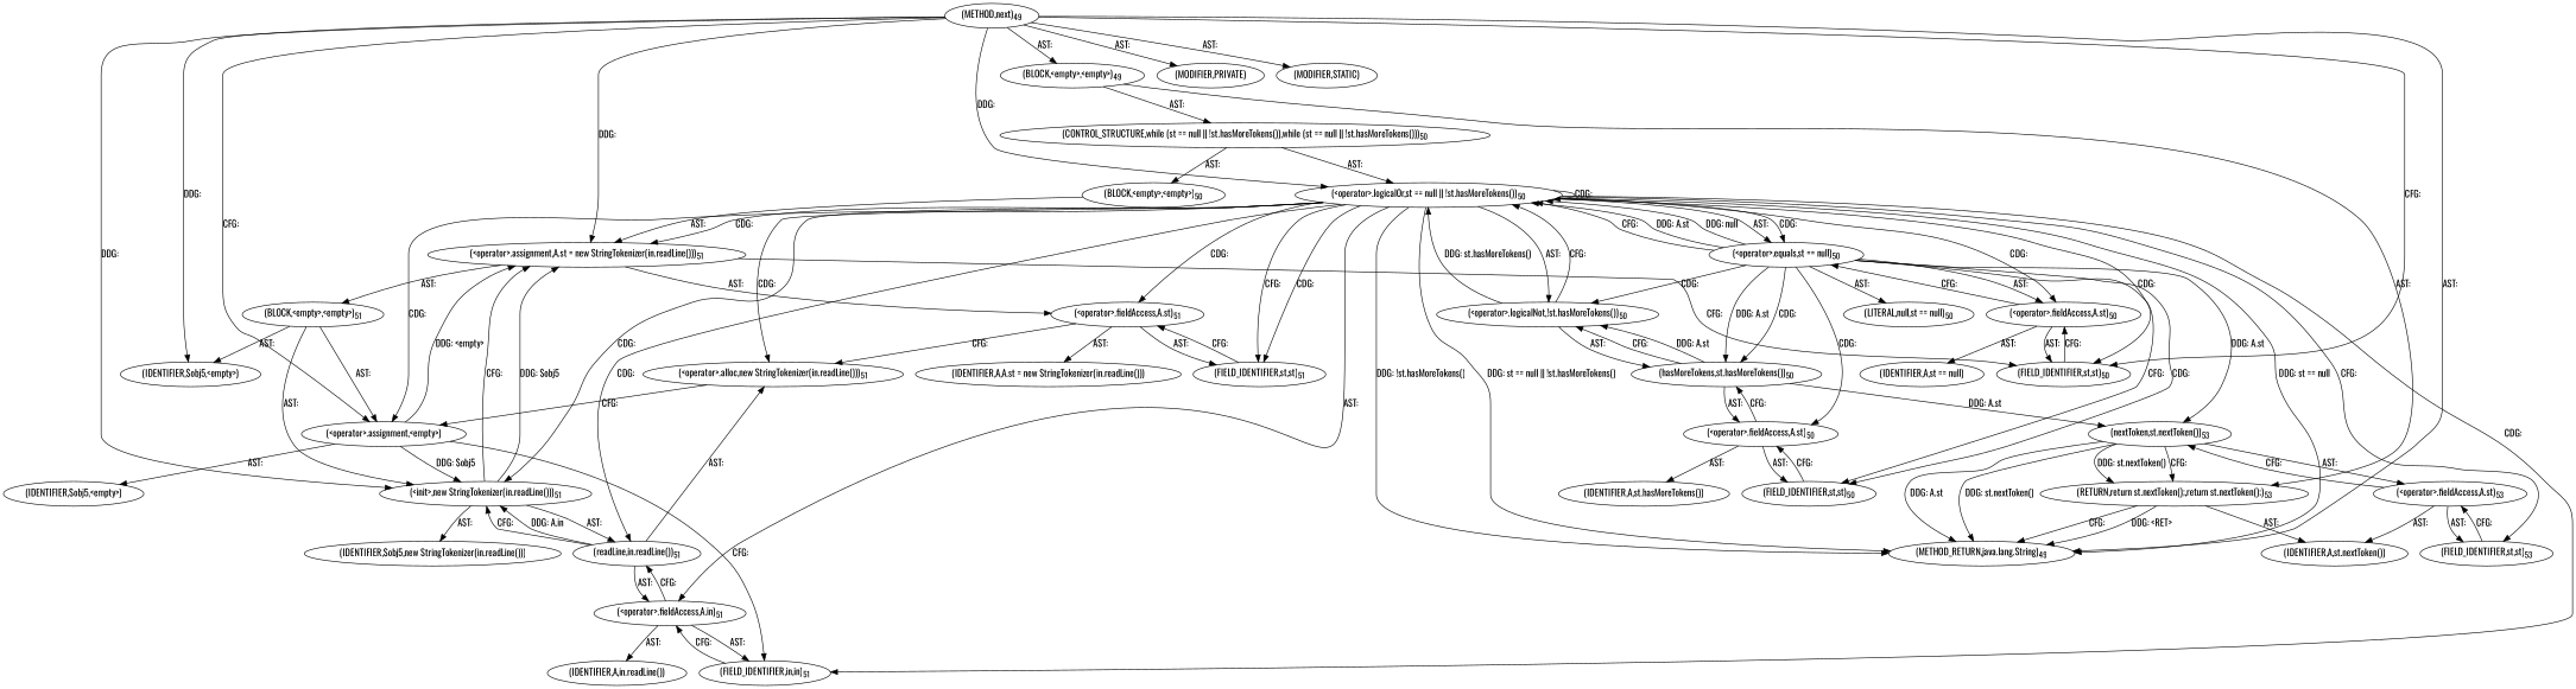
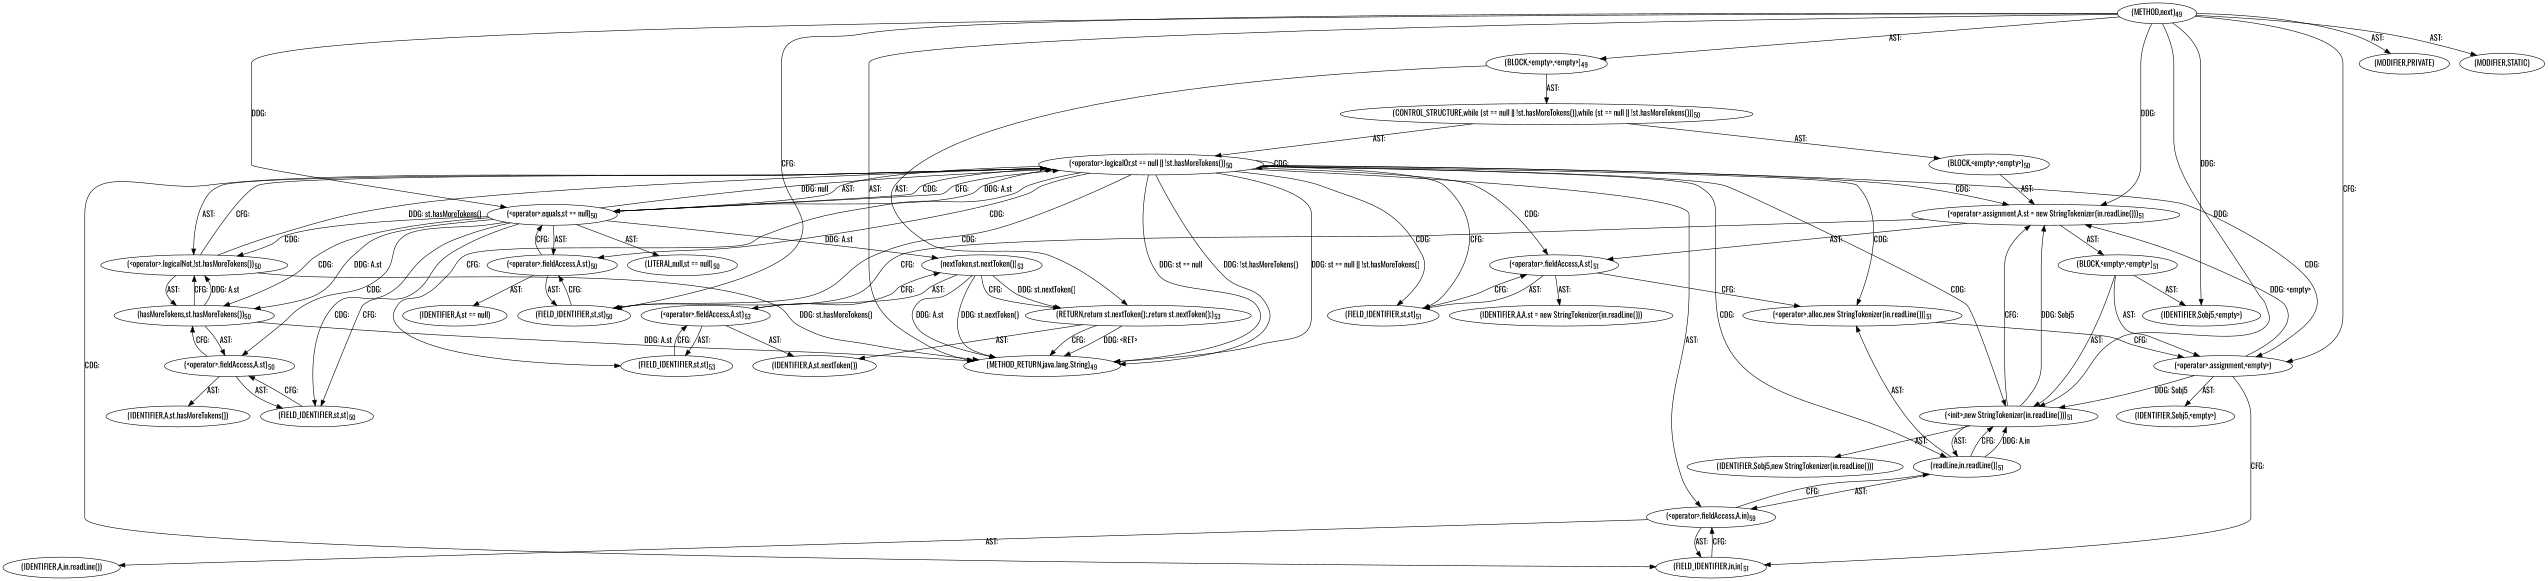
  digraph {
    fontname=Oswald
    node [fontname=Oswald]
    edge [fontname=Oswald]
    n1 [label=<(METHOD,next)<SUB>49</SUB>>]
    n2 [label=<(BLOCK,&lt;empty&gt;,&lt;empty&gt;)<SUB>49</SUB>>]
    n3 [label=<(&lt;operator&gt;.equals,st == null)<SUB>50</SUB>>]
    n4 [label=<(FIELD_IDENTIFIER,st,st)<SUB>50</SUB>>]
    n5 [label=<(&lt;operator&gt;.assignment,A.st = new StringTokenizer(in.readLine()))<SUB>51</SUB>>]
    n6 [label=<(&lt;operator&gt;.assignment,&lt;empty&gt;)>]
    n7 [label=<(&lt;init&gt;,new StringTokenizer(in.readLine()))<SUB>51</SUB>>]
    n8 [label=<(IDENTIFIER,$obj5,&lt;empty&gt;)>]
    n9 [label=<(MODIFIER,PRIVATE)>]
    n10 [label=<(MODIFIER,STATIC)>]
    n11 [label=<(METHOD_RETURN,java.lang.String)<SUB>49</SUB>>]
    n12 [label=<(CONTROL_STRUCTURE,while (st == null || !st.hasMoreTokens()),while (st == null || !st.hasMoreTokens()))<SUB>50</SUB>>]
    n13 [label=<(RETURN,return st.nextToken();,return st.nextToken();)<SUB>53</SUB>>]
    n14 [label=<(&lt;operator&gt;.logicalOr,st == null || !st.hasMoreTokens())<SUB>50</SUB>>]
    n15 [label=<(&lt;operator&gt;.fieldAccess,A.st)<SUB>50</SUB>>]
    n16 [label=<(&lt;operator&gt;.logicalNot,!st.hasMoreTokens())<SUB>50</SUB>>]
    n17 [label=<(LITERAL,null,st == null)<SUB>50</SUB>>]
    n18 [label=<(hasMoreTokens,st.hasMoreTokens())<SUB>50</SUB>>]
    n19 [label=<(&lt;operator&gt;.fieldAccess,A.st)<SUB>50</SUB>>]
    n20 [label=<(FIELD_IDENTIFIER,st,st)<SUB>50</SUB>>]
    n21 [label=<(nextToken,st.nextToken())<SUB>53</SUB>>]
    n22 [label=<(&lt;operator&gt;.fieldAccess,A.st)<SUB>51</SUB>>]
    n23 [label=<(BLOCK,&lt;empty&gt;,&lt;empty&gt;)<SUB>51</SUB>>]
    n24 [label=<(FIELD_IDENTIFIER,in,in)<SUB>51</SUB>>]
    n25 [label=<(IDENTIFIER,$obj5,&lt;empty&gt;)>]
    n26 [label=<(readLine,in.readLine())<SUB>51</SUB>>]
    n27 [label=<(IDENTIFIER,$obj5,new StringTokenizer(in.readLine()))>]
    n28 [label=<(BLOCK,&lt;empty&gt;,&lt;empty&gt;)<SUB>50</SUB>>]
    n29 [label=<(IDENTIFIER,A,st.nextToken())>]
    n30 [label=<(FIELD_IDENTIFIER,st,st)<SUB>51</SUB>>]
    n31 [label=<(&lt;operator&gt;.alloc,new StringTokenizer(in.readLine()))<SUB>51</SUB>>]
-   n32 [label=<(&lt;operator&gt;.fieldAccess,A.in)<SUB>51</SUB>>]
+   n32 [label=<(&lt;operator&gt;.fieldAccess,A.in)<SUB>59</SUB>>]
    n33 [label=<(FIELD_IDENTIFIER,st,st)<SUB>53</SUB>>]
    n34 [label=<(IDENTIFIER,A,st == null)>]
    n35 [label=<(IDENTIFIER,A,A.st = new StringTokenizer(in.readLine()))>]
    n36 [label=<(IDENTIFIER,A,in.readLine())>]
    n37 [label=<(&lt;operator&gt;.fieldAccess,A.st)<SUB>53</SUB>>]
    n38 [label=<(IDENTIFIER,A,st.hasMoreTokens())>]
    n1 -> n2 [label="AST: "]
-   n1 -> n14 [label="DDG: "]
+   n1 -> n3 [label="DDG: "]
    n1 -> n4 [label="CFG: "]
    n1 -> n5 [label="DDG: "]
    n1 -> n6 [label="CFG: "]
    n1 -> n7 [label="DDG: "]
    n1 -> n8 [label="DDG: "]
    n1 -> n9 [label="AST: "]
    n1 -> n10 [label="AST: "]
    n1 -> n11 [label="AST: "]
    n2 -> n12 [label="AST: "]
    n2 -> n13 [label="AST: "]
    n3 -> n14 [label="CFG: "]
    n3 -> n14 [label="DDG: A.st"]
    n3 -> n14 [label="DDG: null"]
    n3 -> n15 [label="AST: "]
    n3 -> n16 [label="CDG: "]
    n3 -> n17 [label="AST: "]
    n3 -> n18 [label="DDG: A.st"]
    n3 -> n18 [label="CDG: "]
    n3 -> n19 [label="CDG: "]
    n3 -> n20 [label="CFG: "]
    n3 -> n20 [label="CDG: "]
    n3 -> n21 [label="DDG: A.st"]
    n4 -> n15 [label="CFG: "]
    n5 -> n4 [label="CFG: "]
    n5 -> n22 [label="AST: "]
    n5 -> n23 [label="AST: "]
    n6 -> n5 [label="DDG: &lt;empty&gt;"]
    n6 -> n7 [label="DDG: $obj5"]
    n6 -> n24 [label="CFG: "]
    n6 -> n25 [label="AST: "]
    n7 -> n5 [label="CFG: "]
    n7 -> n5 [label="DDG: $obj5"]
    n7 -> n26 [label="AST: "]
    n7 -> n27 [label="AST: "]
    n12 -> n14 [label="AST: "]
    n12 -> n28 [label="AST: "]
    n13 -> n11 [label="CFG: "]
    n13 -> n11 [label="DDG: &lt;RET&gt;"]
    n13 -> n29 [label="AST: "]
    n14 -> n3 [label="AST: "]
    n14 -> n3 [label="CDG: "]
    n14 -> n4 [label="CDG: "]
    n14 -> n5 [label="CDG: "]
    n14 -> n6 [label="CDG: "]
    n14 -> n7 [label="CDG: "]
    n14 -> n11 [label="DDG: st == null"]
    n14 -> n11 [label="DDG: !st.hasMoreTokens()"]
    n14 -> n11 [label="DDG: st == null || !st.hasMoreTokens()"]
    n14 -> n14 [label="CDG: "]
    n14 -> n15 [label="CDG: "]
    n14 -> n16 [label="AST: "]
    n14 -> n22 [label="CDG: "]
    n14 -> n24 [label="CDG: "]
    n14 -> n26 [label="CDG: "]
    n14 -> n30 [label="CFG: "]
    n14 -> n30 [label="CDG: "]
    n14 -> n31 [label="CDG: "]
    n14 -> n32 [label="AST: "]
    n14 -> n33 [label="CFG: "]
    n15 -> n3 [label="CFG: "]
    n15 -> n4 [label="AST: "]
    n15 -> n34 [label="AST: "]
+   n16 -> n11 [label="DDG: st.hasMoreTokens()"]
    n16 -> n14 [label="CFG: "]
    n16 -> n14 [label="DDG: st.hasMoreTokens()"]
    n16 -> n18 [label="AST: "]
    n18 -> n16 [label="CFG: "]
    n18 -> n16 [label="DDG: A.st"]
    n18 -> n19 [label="AST: "]
-   n18 -> n21 [label="DDG: A.st"]
+   n18 -> n11 [label="DDG: A.st"]
    n19 -> n18 [label="CFG: "]
    n19 -> n20 [label="AST: "]
    n19 -> n38 [label="AST: "]
    n20 -> n19 [label="CFG: "]
    n21 -> n11 [label="DDG: A.st"]
    n21 -> n11 [label="DDG: st.nextToken()"]
    n21 -> n13 [label="CFG: "]
    n21 -> n13 [label="DDG: st.nextToken()"]
    n21 -> n37 [label="AST: "]
    n22 -> n30 [label="AST: "]
    n22 -> n31 [label="CFG: "]
    n22 -> n35 [label="AST: "]
    n23 -> n6 [label="AST: "]
    n23 -> n7 [label="AST: "]
    n23 -> n8 [label="AST: "]
    n24 -> n32 [label="CFG: "]
    n26 -> n7 [label="CFG: "]
    n26 -> n7 [label="DDG: A.in"]
    n26 -> n31 [label="AST: "]
    n26 -> n32 [label="AST: "]
    n28 -> n5 [label="AST: "]
    n30 -> n22 [label="CFG: "]
    n31 -> n6 [label="CFG: "]
    n32 -> n24 [label="AST: "]
    n32 -> n26 [label="CFG: "]
    n32 -> n36 [label="AST: "]
    n33 -> n37 [label="CFG: "]
    n37 -> n21 [label="CFG: "]
    n37 -> n29 [label="AST: "]
    n37 -> n33 [label="AST: "]
  }
